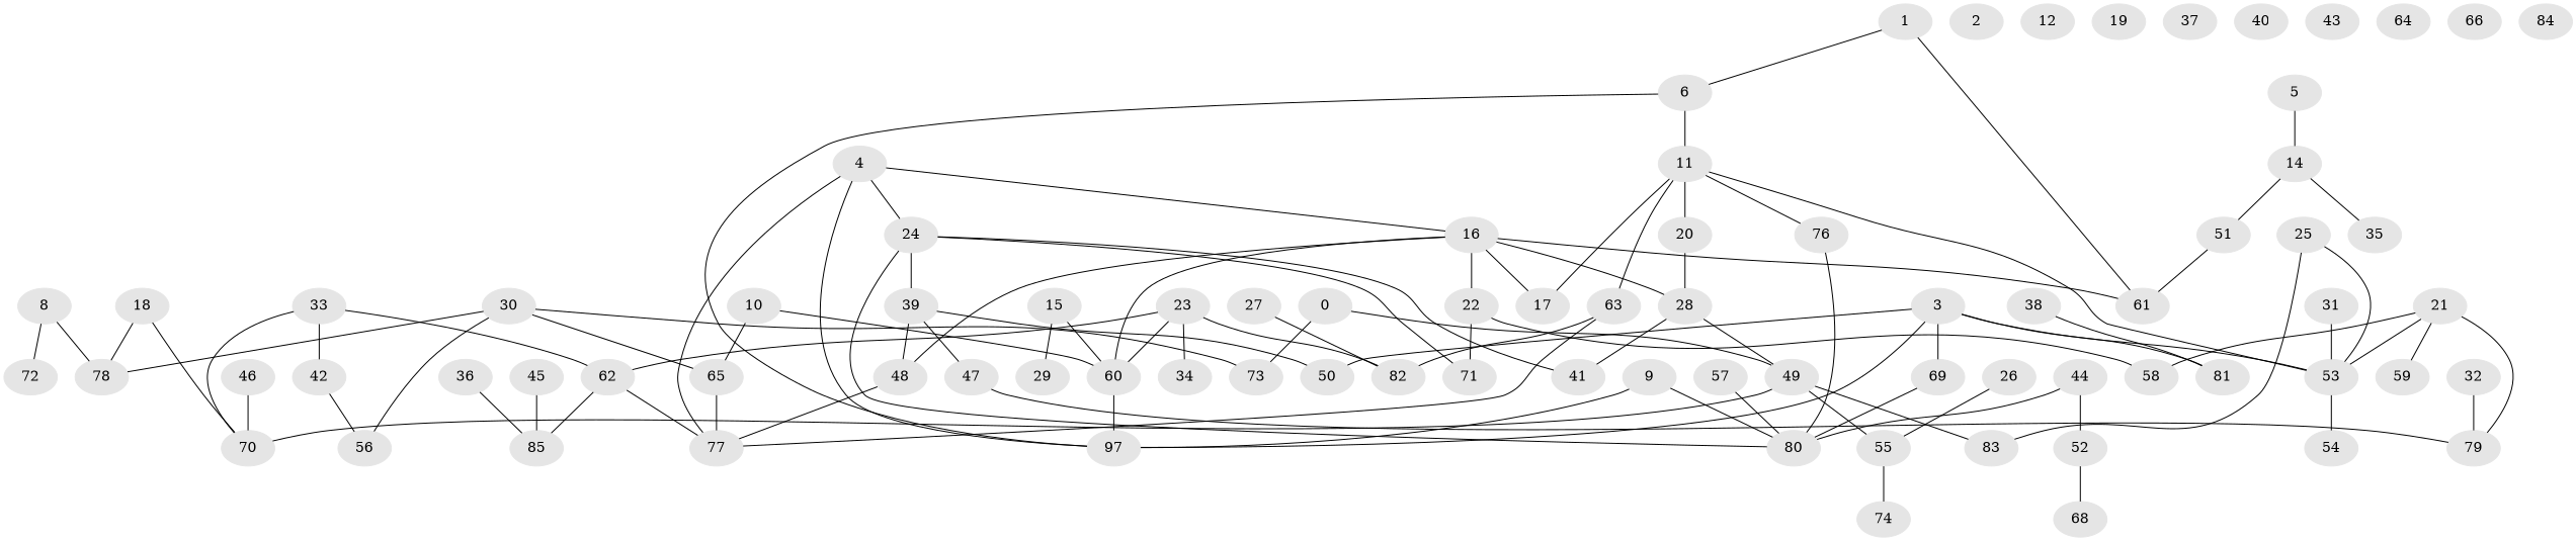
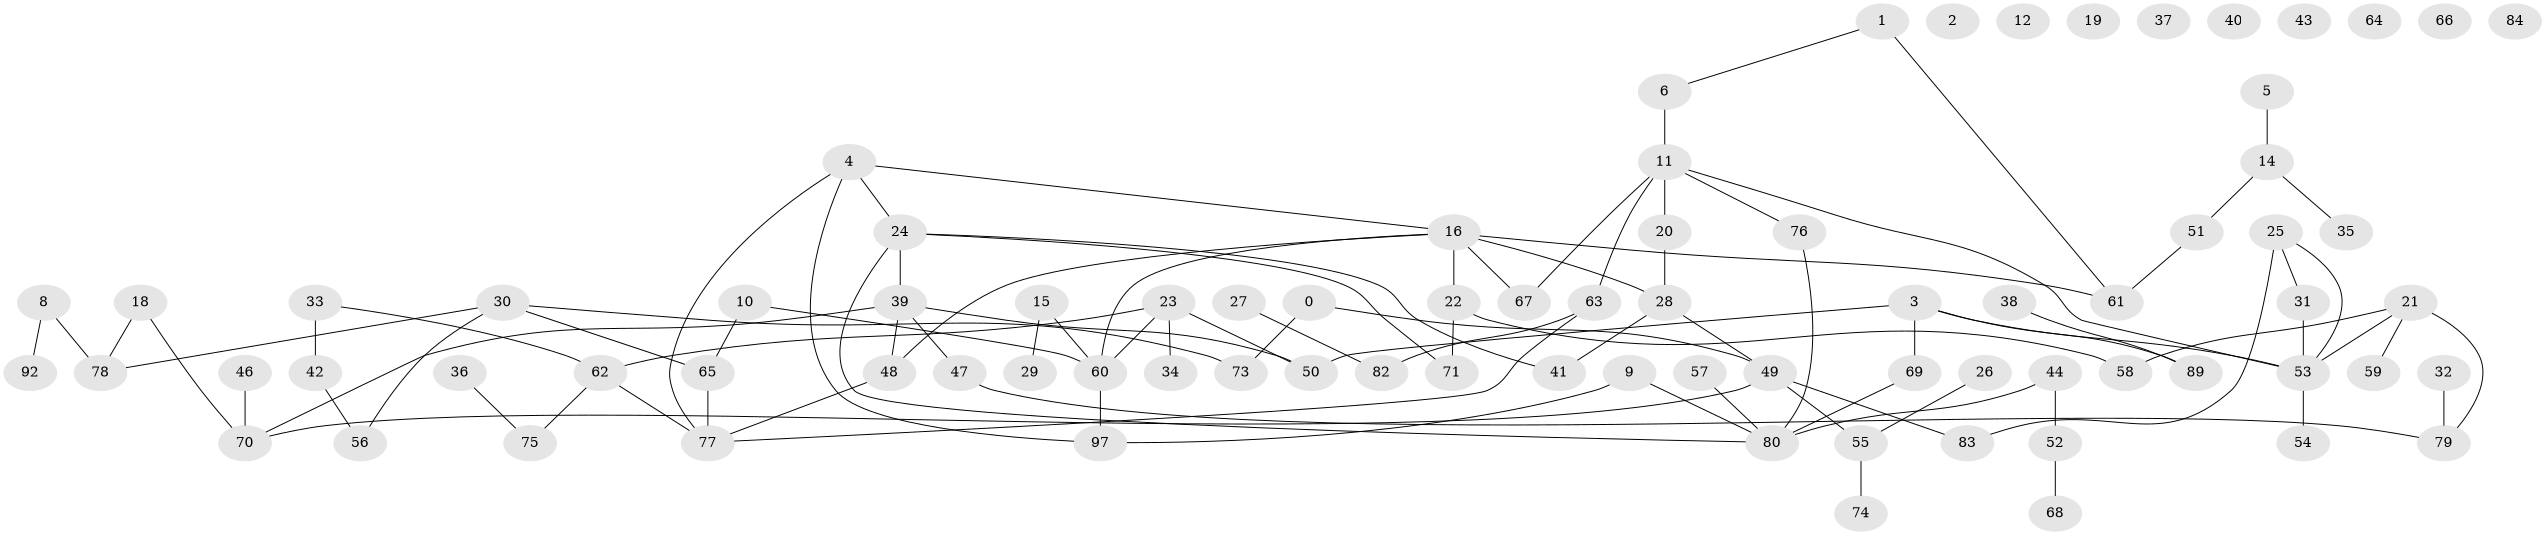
  graph {
    node [color=gray90 style=filled]
    1
    6
    61
    n4 [label=97]
    11
    2
    3
    50
    53
    69
-   81
+   81 [label=89]
    54
    80
    4
    16
    24
    77
    60
-   17
+   17 [label=67]
    28
    22
    48
    71
    39
    41
    5
    14
    35
    51
    20
    63
    76
    n33 [label=0]
    49
    73
    70
    83
    55
    8
-   72
+   72 [label=92]
    78
    9
    10
    65
    82
    12
    15
    29
    58
    42
    56
    18
    19
    21
    59
    79
    23
    34
    62
-   75 [label=85]
+   75
    47
    25
    31
    26
    74
    27
    30
    32
    33
    36
    37
    38
    40
    43
    44
    52
    68
-   45
    46
    57
    64
    66
    84
    1 -- 6
    1 -- 61
-   6 -- n4
    6 -- 11
    11 -- 53
    11 -- 17
    11 -- 20
    11 -- 63
    11 -- 76
-   3 -- n4
    3 -- 50
    3 -- 53
    3 -- 69
    3 -- 81
    53 -- 54
    69 -- 80
    4 -- n4
    4 -- 16
    4 -- 24
    4 -- 77
    16 -- 61
    16 -- 60
    16 -- 17
    16 -- 28
    16 -- 22
    16 -- 48
    24 -- 80
    24 -- 71
    24 -- 39
    24 -- 41
    60 -- n4
    28 -- 41
    28 -- 49
    22 -- 71
    22 -- 58
    48 -- 77
    39 -- 50
    39 -- 48
-   33 -- 70
+   39 -- 70
    39 -- 47
    5 -- 14
    14 -- 35
    14 -- 51
    51 -- 61
    20 -- 28
    63 -- 77
    63 -- 82
    76 -- 80
    n33 -- 49
    n33 -- 73
    49 -- 70
    49 -- 83
    49 -- 55
    55 -- 74
    8 -- 72
    8 -- 78
    9 -- n4
    9 -- 80
    10 -- 60
    10 -- 65
    65 -- 77
    15 -- 60
    15 -- 29
    42 -- 56
    18 -- 70
    18 -- 78
    21 -- 53
    21 -- 58
    21 -- 59
    21 -- 79
-   23 -- 82
+   23 -- 50
    23 -- 60
    23 -- 34
    23 -- 62
    62 -- 77
    62 -- 75
    47 -- 79
    25 -- 53
    25 -- 83
+   25 -- 31
    31 -- 53
    26 -- 55
    27 -- 82
    30 -- 73
    30 -- 78
    30 -- 65
    30 -- 56
    32 -- 79
    33 -- 42
    33 -- 62
    36 -- 75
    38 -- 81
    44 -- 80
    44 -- 52
    52 -- 68
-   45 -- 75
    46 -- 70
    57 -- 80
  }
